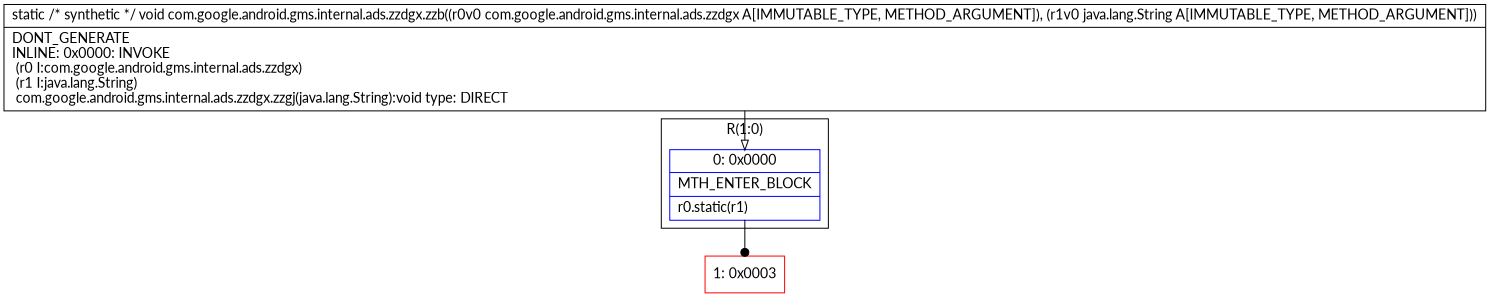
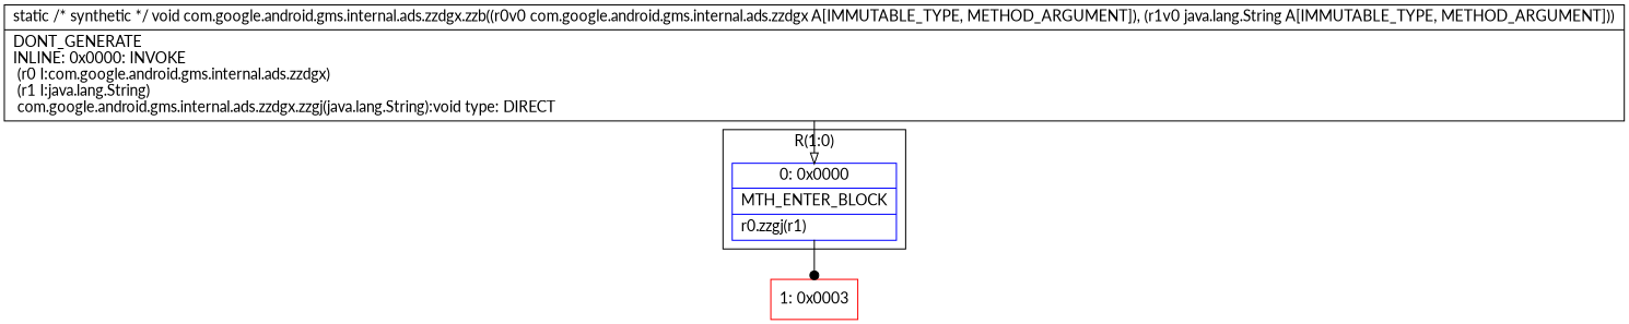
  digraph {
    fontname=Lato
    node [shape=record fontname=Lato]
    edge [fontname=Lato]
-   n1 [color=blue label="{0\:\ 0x0000|MTH_ENTER_BLOCK\l|r0.static(r1)\l}"]
+   n1 [color=blue label="{0\:\ 0x0000|MTH_ENTER_BLOCK\l|r0.zzgj(r1)\l}"]
    n2 [color=red label="{1\:\ 0x0003}"]
    n3 [label="{static \/* synthetic *\/ void com.google.android.gms.internal.ads.zzdgx.zzb((r0v0 com.google.android.gms.internal.ads.zzdgx A[IMMUTABLE_TYPE, METHOD_ARGUMENT]), (r1v0 java.lang.String A[IMMUTABLE_TYPE, METHOD_ARGUMENT]))  | DONT_GENERATE\lINLINE: 0x0000: INVOKE  \l  (r0 I:com.google.android.gms.internal.ads.zzdgx)\l  (r1 I:java.lang.String)\l com.google.android.gms.internal.ads.zzdgx.zzgj(java.lang.String):void type: DIRECT\l}"]
    subgraph cluster_1 {
      label="R(1:0)"
      n1
    }
    n1 -> n2 [arrowhead=dot]
    n3 -> n1 [arrowhead=onormal]
  }
